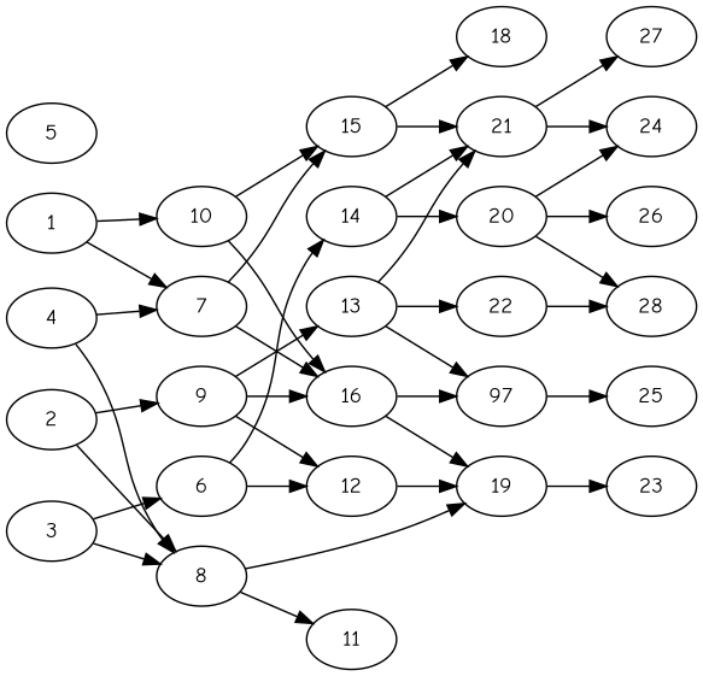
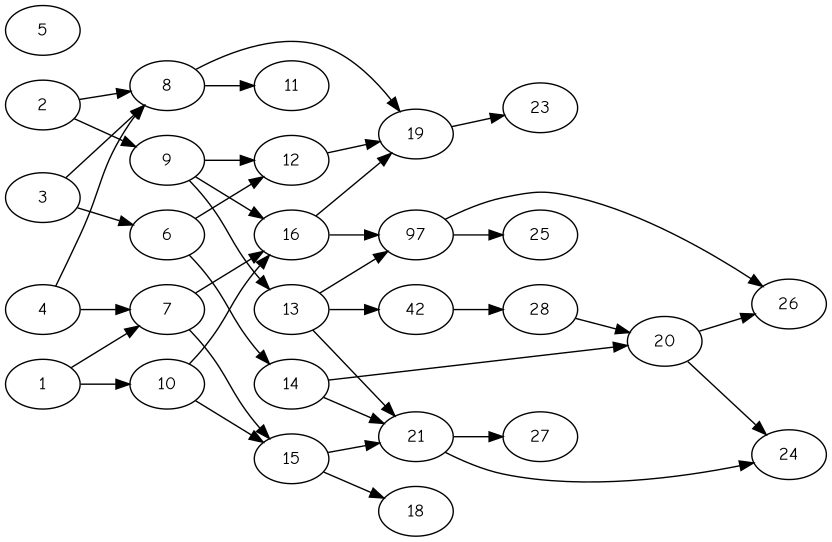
  digraph {
    fontname="Comic Neue"
    rankdir=LR
    node [alpha=0.12 fontname="Comic Neue"]
    edge [fontname="Comic Neue"]
    1 [alpha=0.04 expect_size=254577235920529915904]
    7 [expect_size=11747549221618712576]
    10 [alpha=0.08 expect_size=1544464255720528]
    15 [alpha=0.00 expect_size=459749733979889216]
    16 [alpha=0.03 expect_size=31724315497988096000]
    21 [alpha=0.02 expect_size=2746738773146115]
    18 [alpha=0.08 expect_size=9641659462583988]
    19 [alpha=0.07 expect_size=2393883605482709]
    n9 [alpha=0.09 expect_size=318066761632977 label=97]
    2 [alpha=0.07 expect_size=8011872327996276736]
    8 [alpha=0.02 expect_size=2619071881734520832]
    9 [alpha=0.19 expect_size=276604261672567584]
    11 [alpha=0.19 expect_size=9666537433839173632]
    12 [alpha=0.10 expect_size=662786489971640]
    13 [alpha=0.09 expect_size=337726211678368]
-   22 [alpha=0.10 expect_size=4374199278301815]
+   22 [alpha=0.10 expect_size=4374199278301815 label=42]
    3 [alpha=0.16 expect_size=14792212355822572]
    6 [alpha=0.00 expect_size=88852334260652]
    14 [alpha=0.07 expect_size=578151251968000000]
    20 [expect_size=2128614726410865]
    4 [alpha=0.15 expect_size=5300881079476944]
    5 [alpha=0.01 expect_size=240218127084000]
    23 [expect_size=2828248849317888000]
    24 [alpha=0.01 expect_size=249614920971374821376]
    27 [alpha=0.15 expect_size=4112933031611742]
    26 [alpha=0.05 expect_size=367628059046640]
    28 [alpha=0.19 expect_size=8650710119316110]
    25 [alpha=0.05 expect_size=17419517610989800]
    1 -> 7
    1 -> 10
    7 -> 15
    7 -> 16
    10 -> 15
    10 -> 16
    15 -> 21
    15 -> 18
    16 -> 19
    16 -> n9
    21 -> 24
    21 -> 27
    19 -> 23
+   n9 -> 26
    n9 -> 25
    2 -> 8
    2 -> 9
    8 -> 19
    8 -> 11
    9 -> 16
    9 -> 12
    9 -> 13
    12 -> 19
    13 -> 21
    13 -> n9
    13 -> 22
    22 -> 28
    3 -> 8
    3 -> 6
    6 -> 12
    6 -> 14
    14 -> 21
    14 -> 20
    20 -> 24
    20 -> 26
-   20 -> 28
+   28 -> 20
    4 -> 7
    4 -> 8
  }
